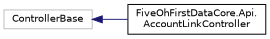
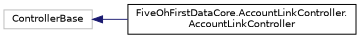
  digraph {
    rankdir=LR
    node [fillcolor=white fontname=Helvetica fontsize=10 shape=record style=filled]
    n1 [color=grey75 height=0.2 label=ControllerBase width=0.4]
-   n2 [color=black height=0.2 label="FiveOhFirstDataCore.Api.\lAccountLinkController" width=0.4]
+   n2 [color=black height=0.2 label="FiveOhFirstDataCore.AccountLinkController.\lAccountLinkController" width=0.4]
    n1 -> n2 [color=midnightblue dir=back fontname=Helvetica fontsize=10 labelfontname=Helvetica labelfontsize=10 style=solid]
  }
